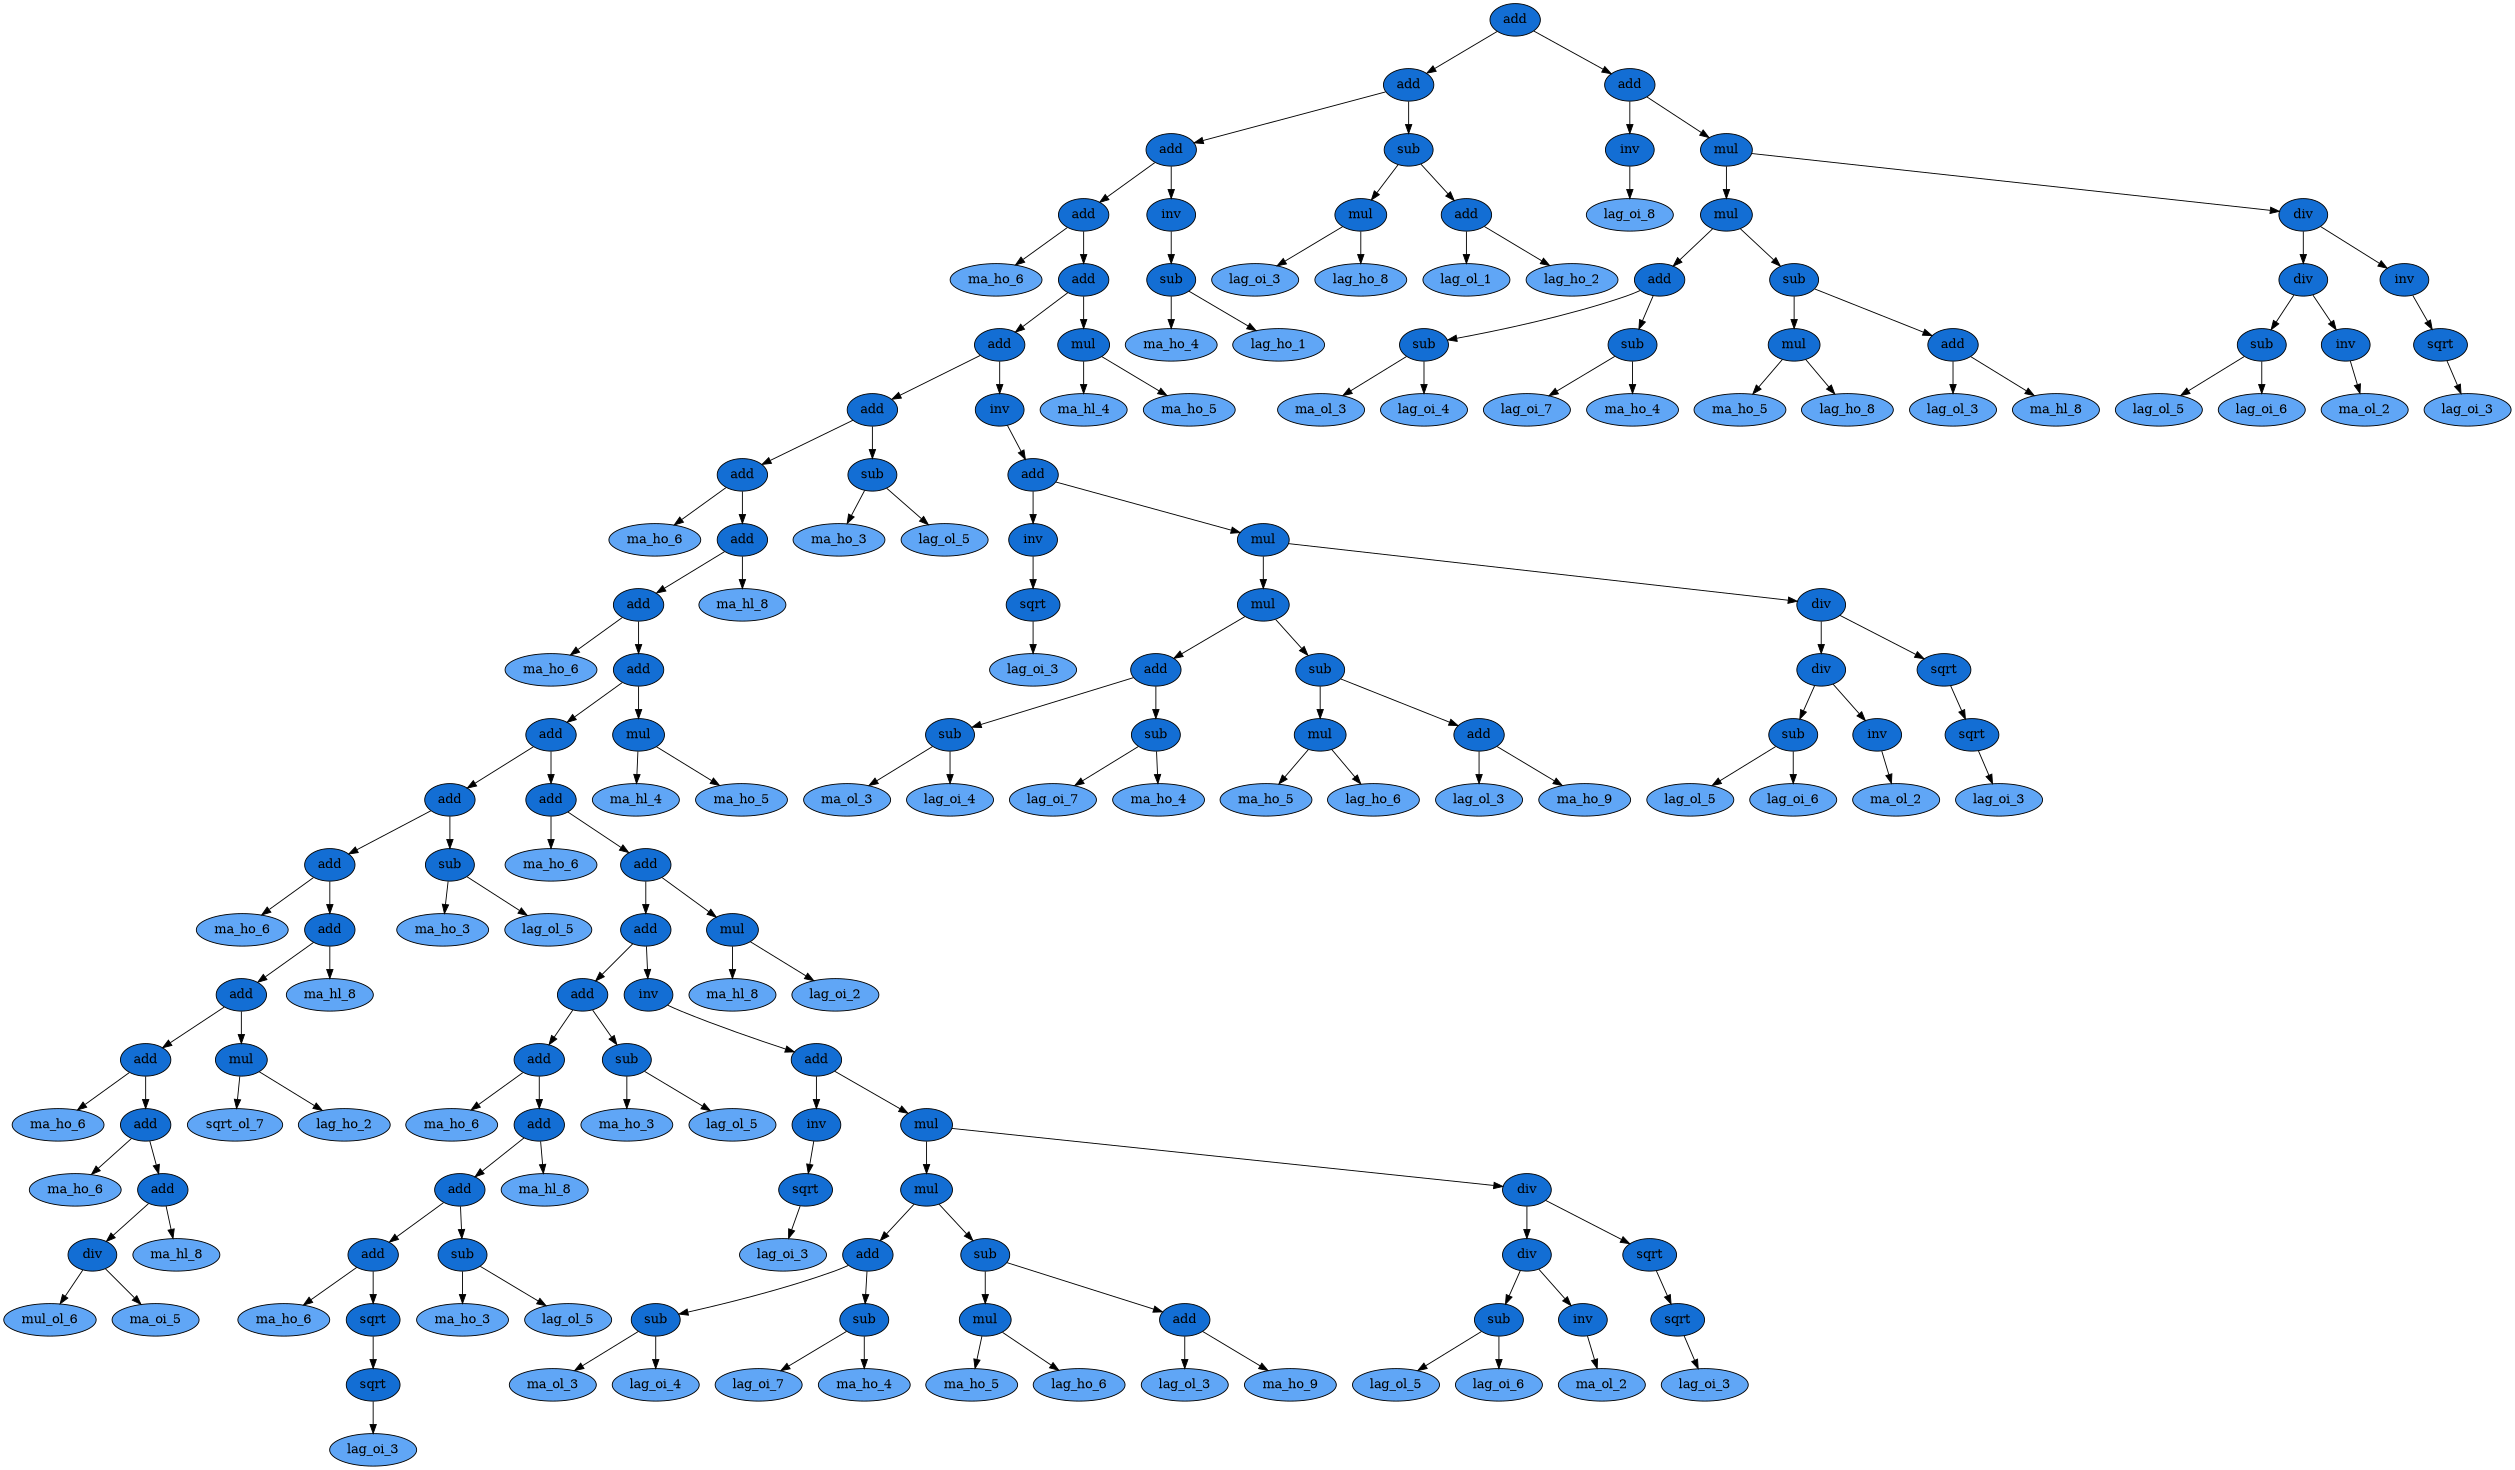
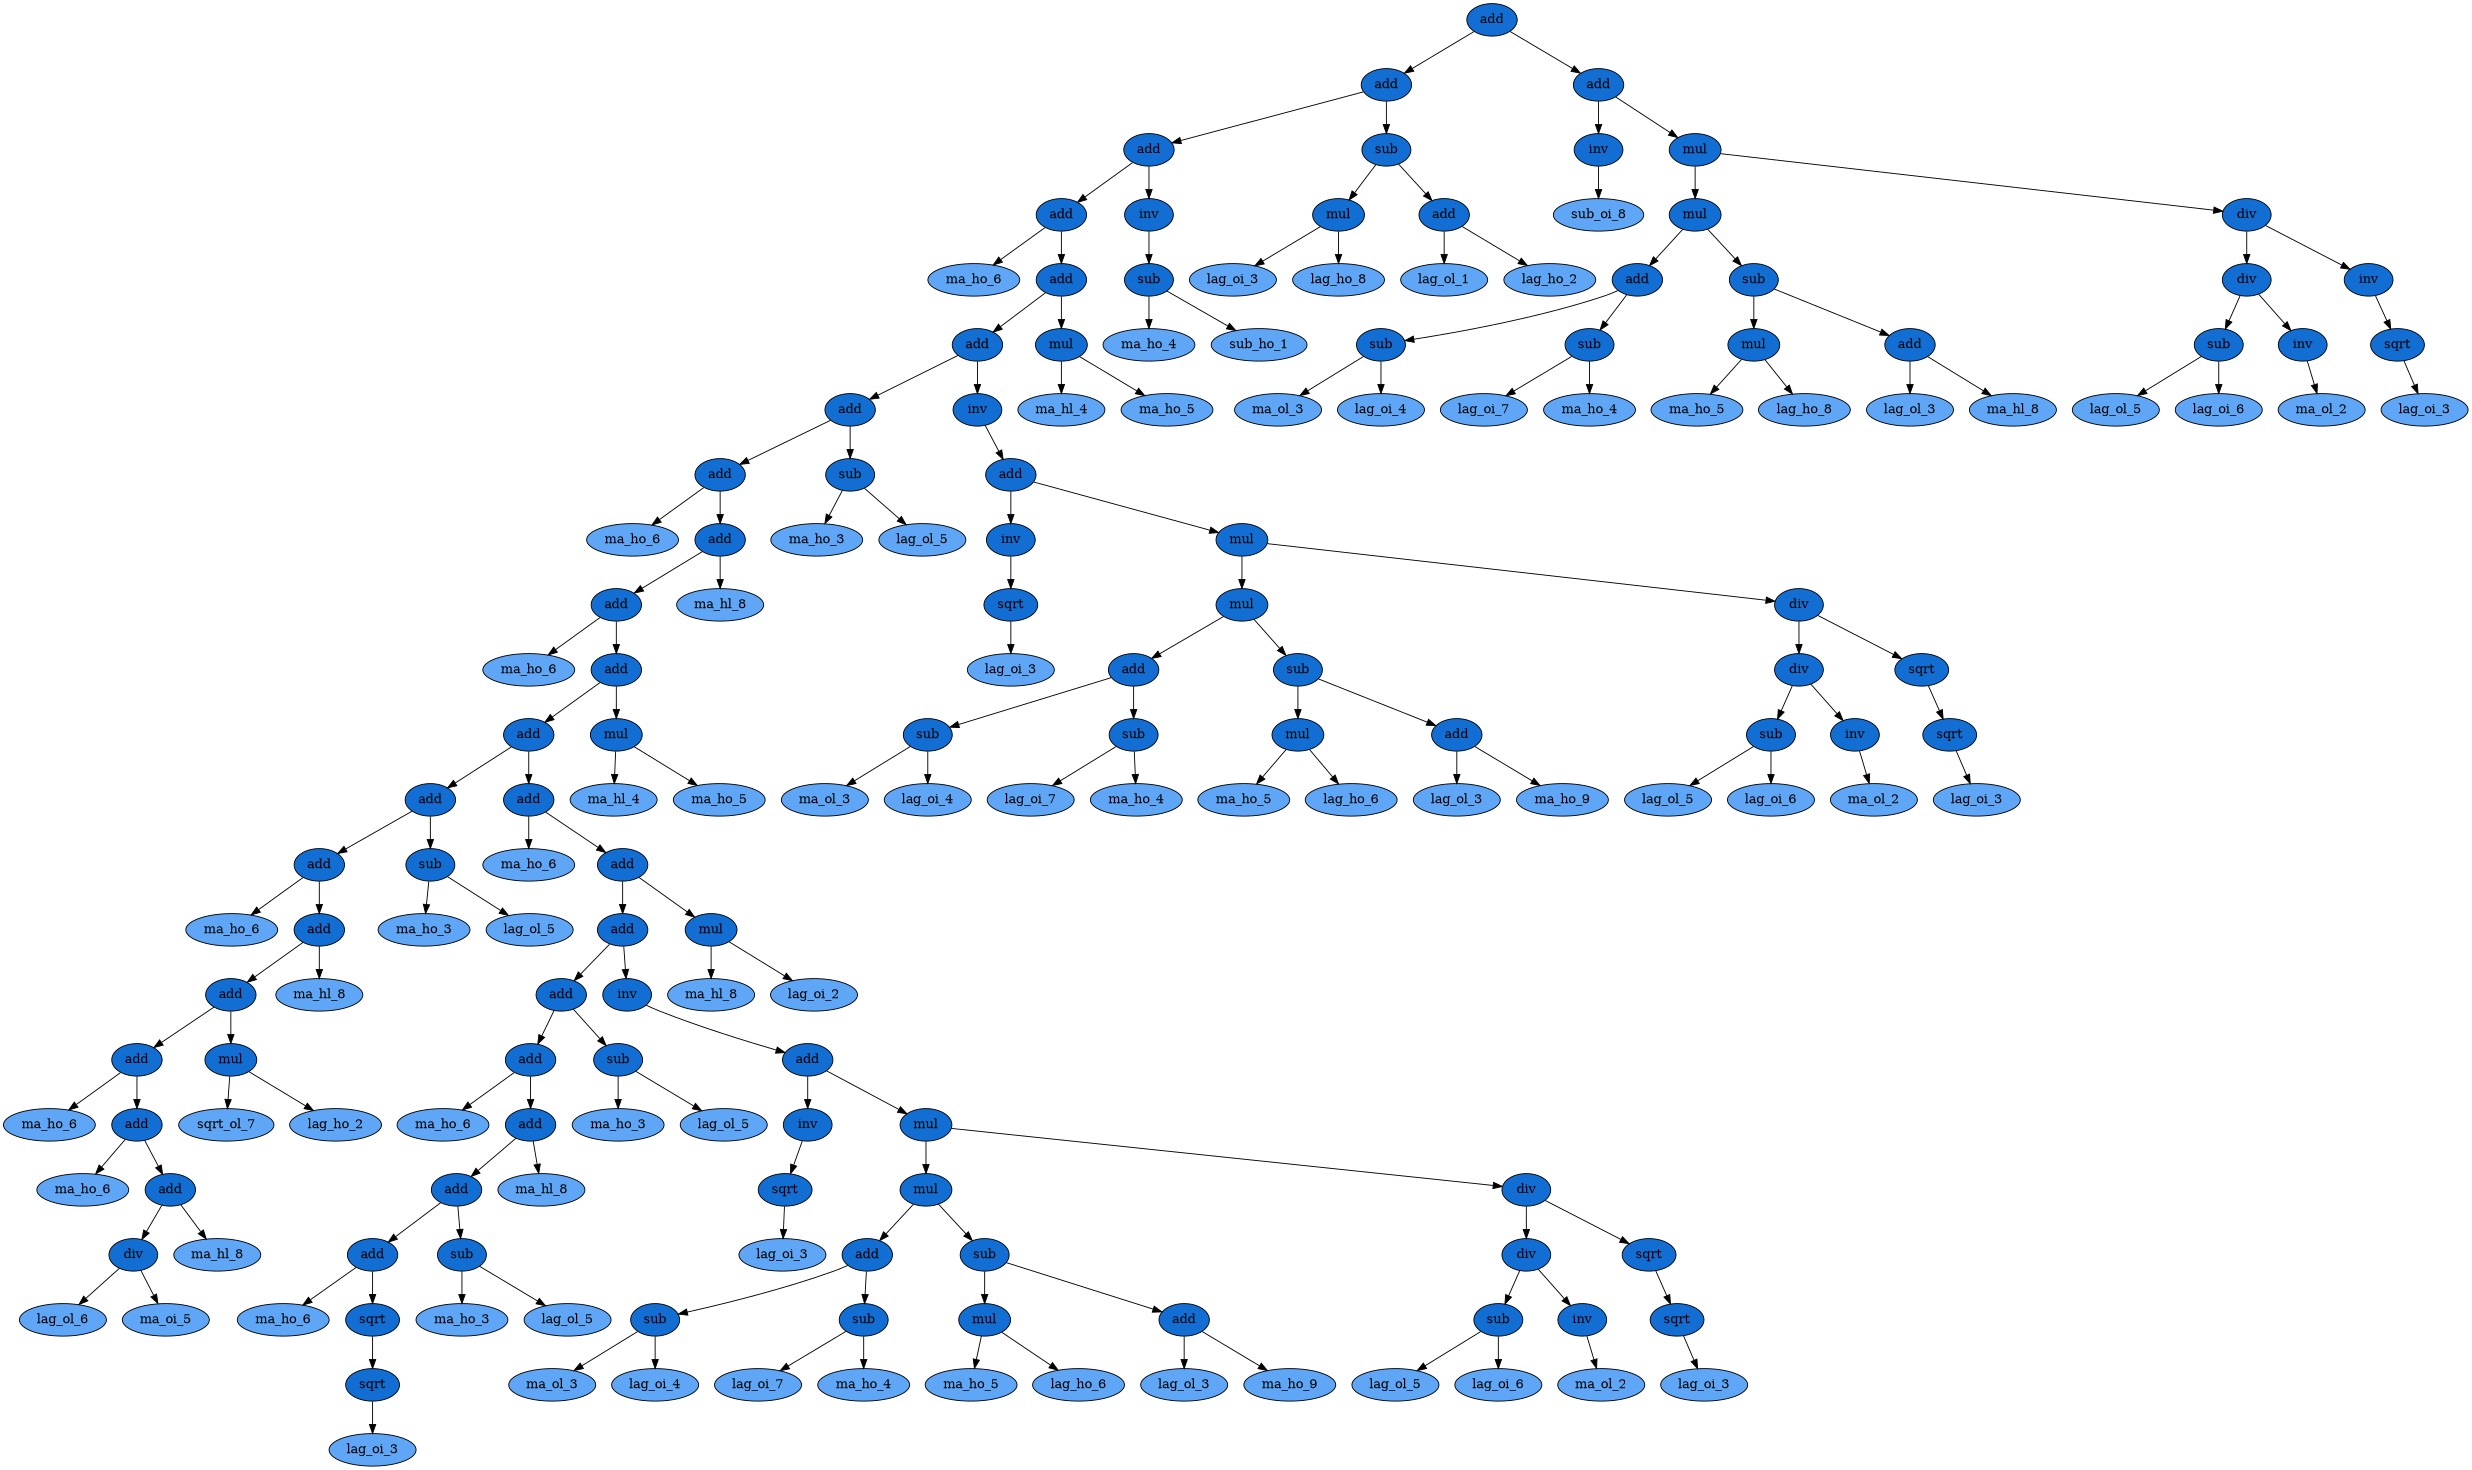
  digraph {
    node [fillcolor="#136ed4" style=filled]
    n1 [label=add]
    n2 [label=add]
    n3 [label=add]
    n4 [label=add]
    n5 [label=sub]
    n6 [label=inv]
    n7 [label=mul]
    n8 [label=add]
    n9 [label=inv]
    n10 [label=mul]
    n11 [label=add]
    n12 [fillcolor="#60a6f6" label=ma_ho_6]
    n13 [label=add]
    n14 [label=sub]
    n15 [label=add]
    n16 [label=mul]
    n17 [label=add]
    n18 [label=inv]
    n19 [fillcolor="#60a6f6" label=ma_hl_4]
    n20 [fillcolor="#60a6f6" label=ma_ho_5]
    n21 [label=add]
    n22 [label=sub]
    n23 [label=add]
    n24 [fillcolor="#60a6f6" label=ma_ho_6]
    n25 [label=add]
    n26 [fillcolor="#60a6f6" label=ma_ho_3]
    n27 [fillcolor="#60a6f6" label=lag_ol_5]
    n28 [label=add]
    n29 [fillcolor="#60a6f6" label=ma_hl_8]
    n30 [fillcolor="#60a6f6" label=ma_ho_6]
    n31 [label=add]
    n32 [label=add]
    n33 [label=mul]
    n34 [label=add]
    n35 [label=add]
    n36 [fillcolor="#60a6f6" label=ma_hl_4]
    n37 [fillcolor="#60a6f6" label=ma_ho_5]
    n38 [label=add]
    n39 [label=sub]
    n40 [fillcolor="#60a6f6" label=ma_ho_6]
    n41 [label=add]
    n42 [fillcolor="#60a6f6" label=ma_ho_6]
    n43 [label=add]
    n44 [fillcolor="#60a6f6" label=ma_ho_3]
    n45 [fillcolor="#60a6f6" label=lag_ol_5]
    n46 [label=add]
    n47 [fillcolor="#60a6f6" label=ma_hl_8]
    n48 [label=add]
    n49 [label=mul]
    n50 [fillcolor="#60a6f6" label=ma_ho_6]
    n51 [label=add]
    n52 [fillcolor="#60a6f6" label=sqrt_ol_7]
    n53 [fillcolor="#60a6f6" label=lag_ho_2]
    n54 [fillcolor="#60a6f6" label=ma_ho_6]
    n55 [label=add]
    n56 [label=div]
    n57 [fillcolor="#60a6f6" label=ma_hl_8]
-   n58 [fillcolor="#60a6f6" label=mul_ol_6]
+   n58 [fillcolor="#60a6f6" label=lag_ol_6]
    n59 [fillcolor="#60a6f6" label=ma_oi_5]
    n60 [label=add]
    n61 [label=mul]
    n62 [label=add]
    n63 [label=inv]
    n64 [fillcolor="#60a6f6" label=ma_hl_8]
    n65 [fillcolor="#60a6f6" label=lag_oi_2]
    n66 [label=add]
    n67 [label=sub]
    n68 [label=add]
    n69 [fillcolor="#60a6f6" label=ma_ho_6]
    n70 [label=add]
    n71 [fillcolor="#60a6f6" label=ma_ho_3]
    n72 [fillcolor="#60a6f6" label=lag_ol_5]
    n73 [label=add]
    n74 [fillcolor="#60a6f6" label=ma_hl_8]
    n75 [label=add]
    n76 [label=sub]
    n77 [fillcolor="#60a6f6" label=ma_ho_6]
    n78 [label=sqrt]
    n79 [fillcolor="#60a6f6" label=ma_ho_3]
    n80 [fillcolor="#60a6f6" label=lag_ol_5]
    n81 [label=sqrt]
    n82 [fillcolor="#60a6f6" label=lag_oi_3]
    n83 [label=inv]
    n84 [label=mul]
    n85 [label=sqrt]
    n86 [label=mul]
    n87 [label=div]
    n88 [fillcolor="#60a6f6" label=lag_oi_3]
    n89 [label=add]
    n90 [label=sub]
    n91 [label=div]
    n92 [label=sqrt]
    n93 [label=sub]
    n94 [label=sub]
    n95 [label=mul]
    n96 [label=add]
    n97 [fillcolor="#60a6f6" label=ma_ol_3]
    n98 [fillcolor="#60a6f6" label=lag_oi_4]
    n99 [fillcolor="#60a6f6" label=lag_oi_7]
    n100 [fillcolor="#60a6f6" label=ma_ho_4]
    n101 [fillcolor="#60a6f6" label=ma_ho_5]
    n102 [fillcolor="#60a6f6" label=lag_ho_6]
    n103 [fillcolor="#60a6f6" label=lag_ol_3]
    n104 [fillcolor="#60a6f6" label=ma_ho_9]
    n105 [label=sub]
    n106 [label=inv]
    n107 [label=sqrt]
    n108 [fillcolor="#60a6f6" label=lag_ol_5]
    n109 [fillcolor="#60a6f6" label=lag_oi_6]
    n110 [fillcolor="#60a6f6" label=ma_ol_2]
    n111 [fillcolor="#60a6f6" label=lag_oi_3]
    n112 [label=inv]
    n113 [label=mul]
    n114 [label=sqrt]
    n115 [label=mul]
    n116 [label=div]
    n117 [fillcolor="#60a6f6" label=lag_oi_3]
    n118 [label=add]
    n119 [label=sub]
    n120 [label=div]
    n121 [label=sqrt]
    n122 [label=sub]
    n123 [label=sub]
    n124 [label=mul]
    n125 [label=add]
    n126 [fillcolor="#60a6f6" label=ma_ol_3]
    n127 [fillcolor="#60a6f6" label=lag_oi_4]
    n128 [fillcolor="#60a6f6" label=lag_oi_7]
    n129 [fillcolor="#60a6f6" label=ma_ho_4]
    n130 [fillcolor="#60a6f6" label=ma_ho_5]
    n131 [fillcolor="#60a6f6" label=lag_ho_6]
    n132 [fillcolor="#60a6f6" label=lag_ol_3]
    n133 [fillcolor="#60a6f6" label=ma_ho_9]
    n134 [label=sub]
    n135 [label=inv]
    n136 [label=sqrt]
    n137 [fillcolor="#60a6f6" label=lag_ol_5]
    n138 [fillcolor="#60a6f6" label=lag_oi_6]
    n139 [fillcolor="#60a6f6" label=ma_ol_2]
    n140 [fillcolor="#60a6f6" label=lag_oi_3]
    n141 [fillcolor="#60a6f6" label=ma_ho_4]
-   n142 [fillcolor="#60a6f6" label=lag_ho_1]
+   n142 [fillcolor="#60a6f6" label=sub_ho_1]
    n143 [fillcolor="#60a6f6" label=lag_oi_3]
    n144 [fillcolor="#60a6f6" label=lag_ho_8]
    n145 [fillcolor="#60a6f6" label=lag_ol_1]
    n146 [fillcolor="#60a6f6" label=lag_ho_2]
-   n147 [fillcolor="#60a6f6" label=lag_oi_8]
+   n147 [fillcolor="#60a6f6" label=sub_oi_8]
    n148 [label=mul]
    n149 [label=div]
    n150 [label=add]
    n151 [label=sub]
    n152 [label=div]
    n153 [label=inv]
    n154 [label=sub]
    n155 [label=sub]
    n156 [label=mul]
    n157 [label=add]
    n158 [fillcolor="#60a6f6" label=ma_ol_3]
    n159 [fillcolor="#60a6f6" label=lag_oi_4]
    n160 [fillcolor="#60a6f6" label=lag_oi_7]
    n161 [fillcolor="#60a6f6" label=ma_ho_4]
    n162 [fillcolor="#60a6f6" label=ma_ho_5]
    n163 [fillcolor="#60a6f6" label=lag_ho_8]
    n164 [fillcolor="#60a6f6" label=lag_ol_3]
    n165 [fillcolor="#60a6f6" label=ma_hl_8]
    n166 [label=sub]
    n167 [label=inv]
    n168 [label=sqrt]
    n169 [fillcolor="#60a6f6" label=lag_ol_5]
    n170 [fillcolor="#60a6f6" label=lag_oi_6]
    n171 [fillcolor="#60a6f6" label=ma_ol_2]
    n172 [fillcolor="#60a6f6" label=lag_oi_3]
    n1 -> n2
    n1 -> n3
    n2 -> n4
    n2 -> n5
    n3 -> n6
    n3 -> n7
    n4 -> n8
    n4 -> n9
    n5 -> n10
    n5 -> n11
    n6 -> n147
    n7 -> n148
    n7 -> n149
    n8 -> n12
    n8 -> n13
    n9 -> n14
    n10 -> n143
    n10 -> n144
    n11 -> n145
    n11 -> n146
    n13 -> n15
    n13 -> n16
    n14 -> n141
    n14 -> n142
    n15 -> n17
    n15 -> n18
    n16 -> n19
    n16 -> n20
    n17 -> n21
    n17 -> n22
    n18 -> n23
    n21 -> n24
    n21 -> n25
    n22 -> n26
    n22 -> n27
    n23 -> n112
    n23 -> n113
    n25 -> n28
    n25 -> n29
    n28 -> n30
    n28 -> n31
    n31 -> n32
    n31 -> n33
    n32 -> n34
    n32 -> n35
    n33 -> n36
    n33 -> n37
    n34 -> n38
    n34 -> n39
    n35 -> n40
    n35 -> n41
    n38 -> n42
    n38 -> n43
    n39 -> n44
    n39 -> n45
    n41 -> n60
    n41 -> n61
    n43 -> n46
    n43 -> n47
    n46 -> n48
    n46 -> n49
    n48 -> n50
    n48 -> n51
    n49 -> n52
    n49 -> n53
    n51 -> n54
    n51 -> n55
    n55 -> n56
    n55 -> n57
    n56 -> n58
    n56 -> n59
    n60 -> n62
    n60 -> n63
    n61 -> n64
    n61 -> n65
    n62 -> n66
    n62 -> n67
    n63 -> n68
    n66 -> n69
    n66 -> n70
    n67 -> n71
    n67 -> n72
    n68 -> n83
    n68 -> n84
    n70 -> n73
    n70 -> n74
    n73 -> n75
    n73 -> n76
    n75 -> n77
    n75 -> n78
    n76 -> n79
    n76 -> n80
    n78 -> n81
    n81 -> n82
    n83 -> n85
    n84 -> n86
    n84 -> n87
    n85 -> n88
    n86 -> n89
    n86 -> n90
    n87 -> n91
    n87 -> n92
    n89 -> n93
    n89 -> n94
    n90 -> n95
    n90 -> n96
    n91 -> n105
    n91 -> n106
    n92 -> n107
    n93 -> n97
    n93 -> n98
    n94 -> n99
    n94 -> n100
    n95 -> n101
    n95 -> n102
    n96 -> n103
    n96 -> n104
    n105 -> n108
    n105 -> n109
    n106 -> n110
    n107 -> n111
    n112 -> n114
    n113 -> n115
    n113 -> n116
    n114 -> n117
    n115 -> n118
    n115 -> n119
    n116 -> n120
    n116 -> n121
    n118 -> n122
    n118 -> n123
    n119 -> n124
    n119 -> n125
    n120 -> n134
    n120 -> n135
    n121 -> n136
    n122 -> n126
    n122 -> n127
    n123 -> n128
    n123 -> n129
    n124 -> n130
    n124 -> n131
    n125 -> n132
    n125 -> n133
    n134 -> n137
    n134 -> n138
    n135 -> n139
    n136 -> n140
    n148 -> n150
    n148 -> n151
    n149 -> n152
    n149 -> n153
    n150 -> n154
    n150 -> n155
    n151 -> n156
    n151 -> n157
    n152 -> n166
    n152 -> n167
    n153 -> n168
    n154 -> n158
    n154 -> n159
    n155 -> n160
    n155 -> n161
    n156 -> n162
    n156 -> n163
    n157 -> n164
    n157 -> n165
    n166 -> n169
    n166 -> n170
    n167 -> n171
    n168 -> n172
  }
